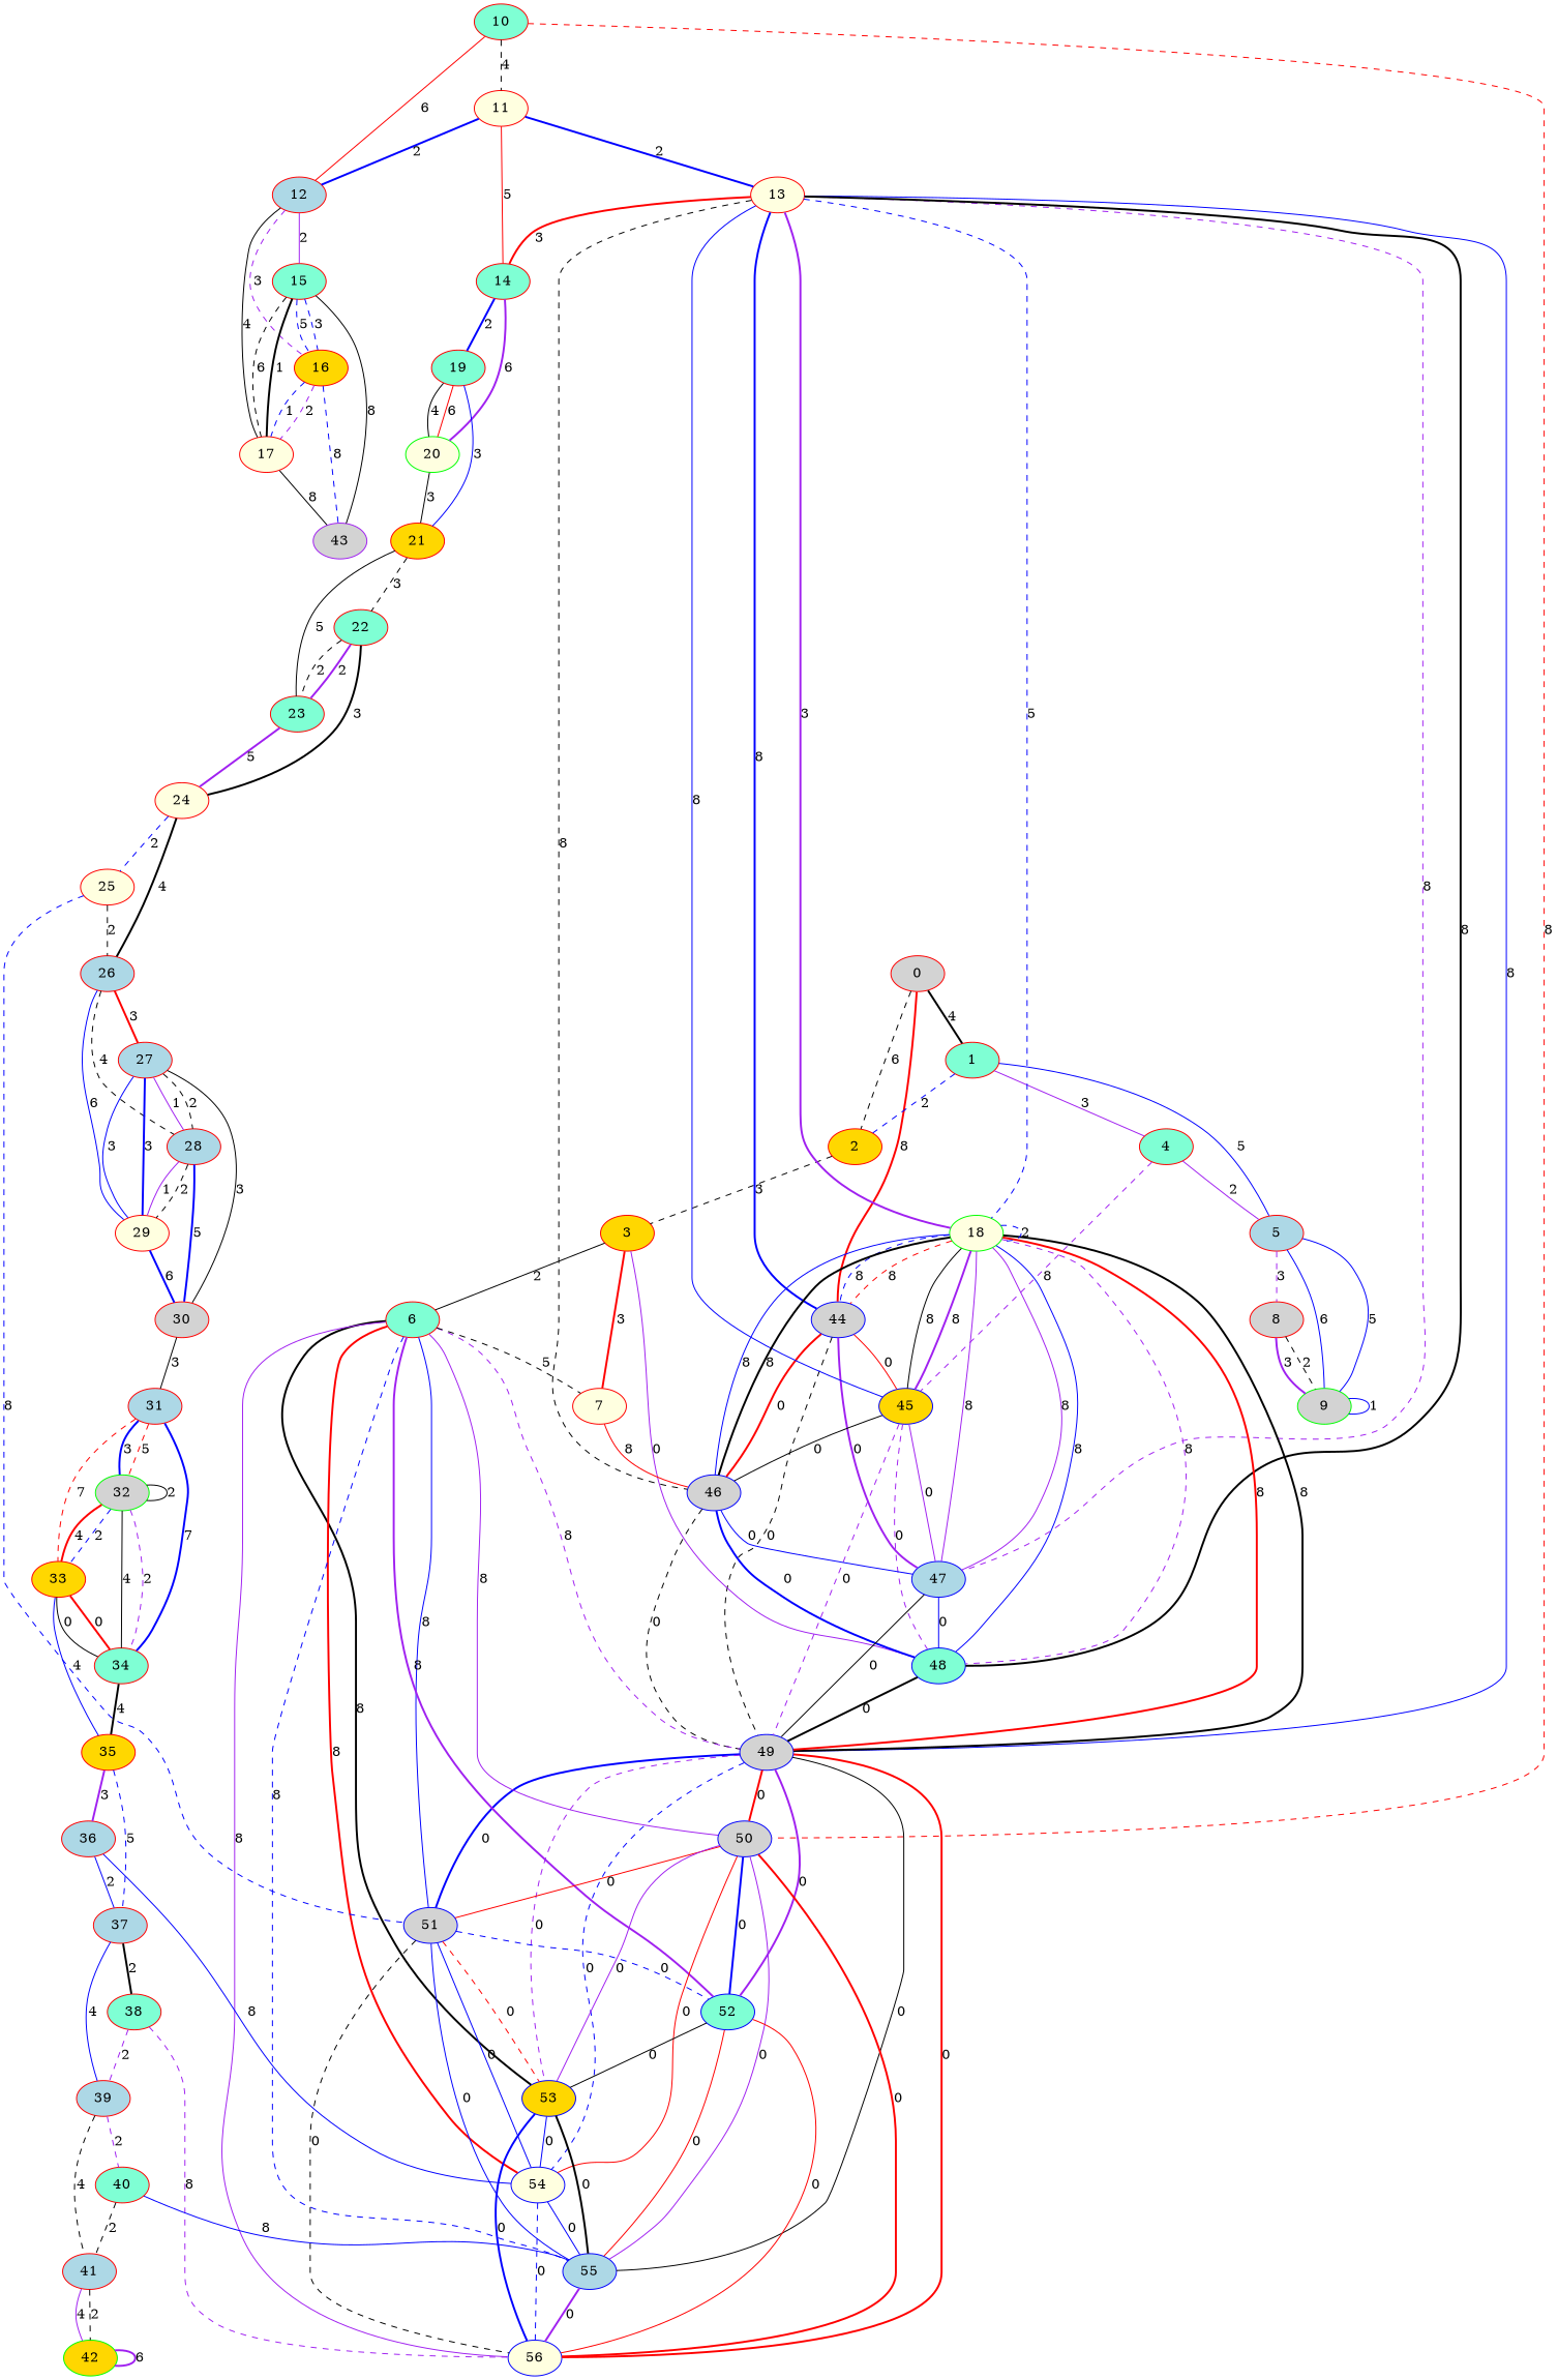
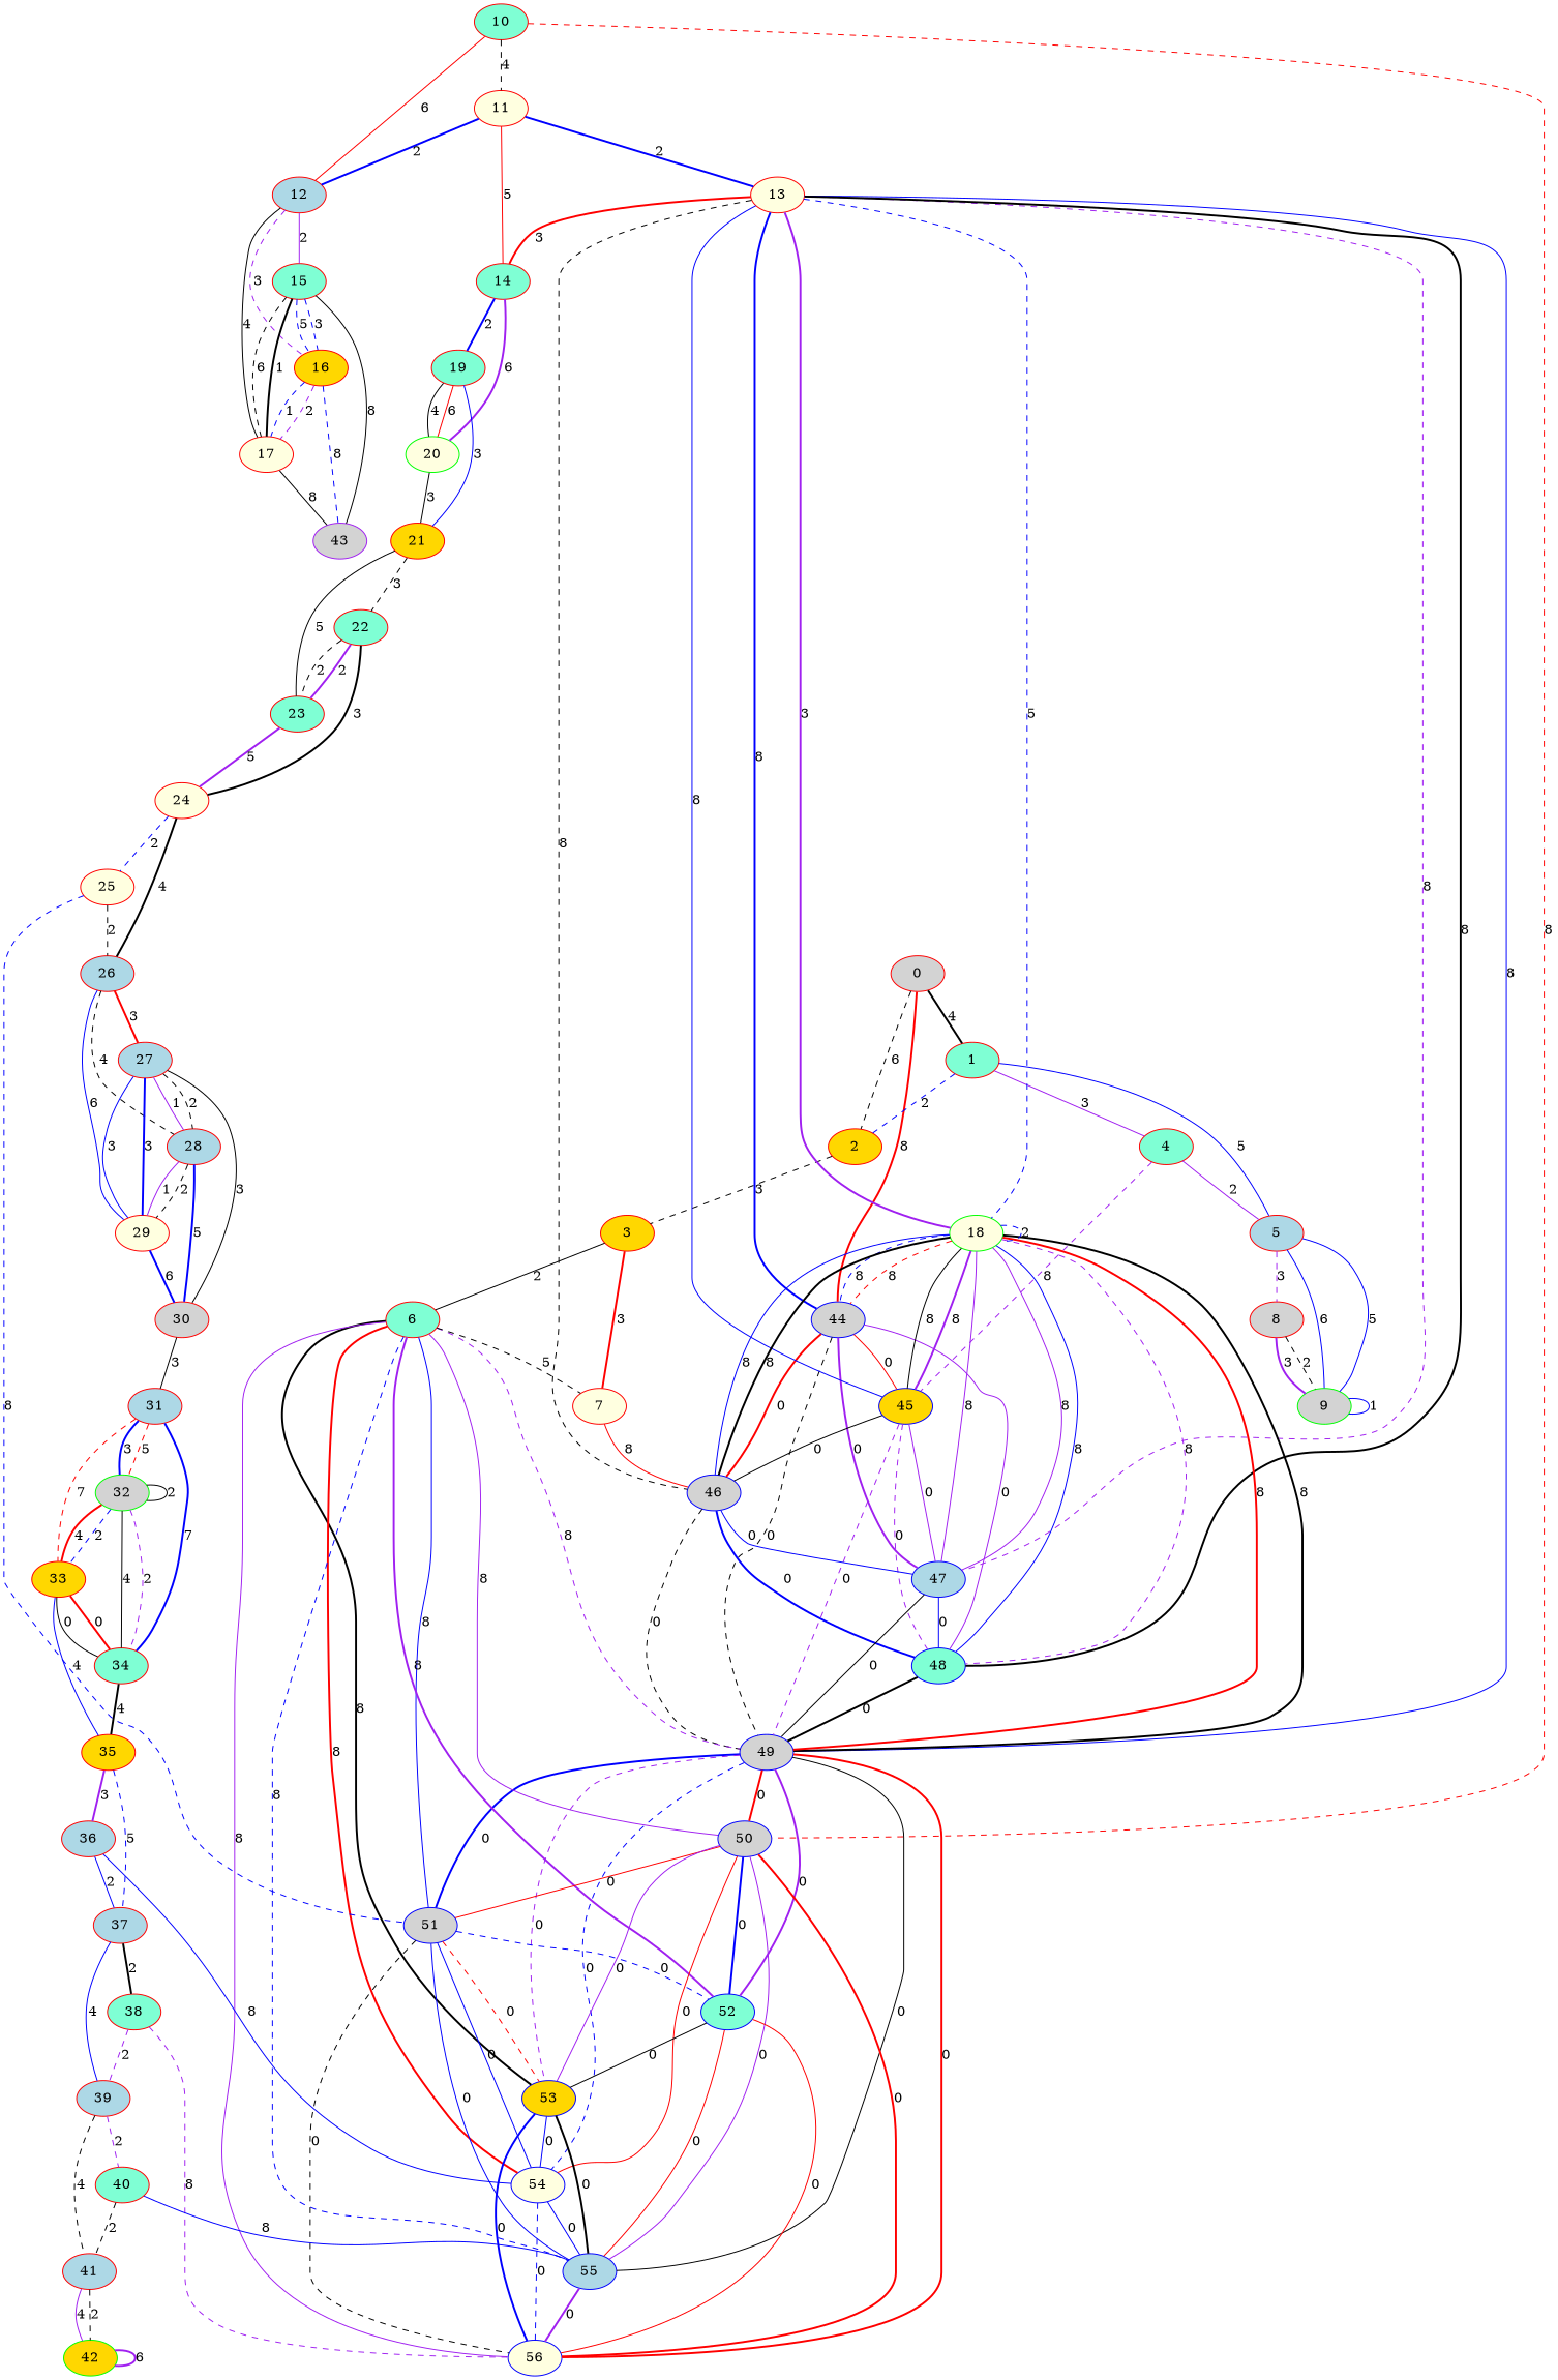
  graph {
    node [color=red fillcolor=aquamarine style=filled weight=1]
    edge [color=blue style=solid]
    0 [fillcolor=lightgrey]
    1
    2 [fillcolor=gold]
    44 [color=blue fillcolor=lightgrey weight=3]
    4
    5 [fillcolor=lightblue]
    3 [fillcolor=gold]
    45 [color=blue fillcolor=gold weight=3]
    49 [color=blue fillcolor=lightgrey weight=3]
    46 [color=blue fillcolor=lightgrey weight=3]
    47 [color=blue fillcolor=lightblue weight=3]
    48 [color=blue weight=3]
    8 [fillcolor=lightgrey]
    9 [color=green fillcolor=lightgrey weight=2]
    6
    7 [fillcolor=lightyellow]
    50 [color=blue fillcolor=lightgrey weight=3]
    51 [color=blue fillcolor=lightgrey weight=3]
    52 [color=blue weight=3]
    53 [color=blue fillcolor=gold weight=3]
    54 [color=blue fillcolor=lightyellow weight=3]
    55 [color=blue fillcolor=lightblue weight=3]
    56 [color=blue fillcolor=lightyellow weight=3]
    10
    11 [fillcolor=lightyellow]
    12 [fillcolor=lightblue]
    13 [fillcolor=lightyellow]
    14
    15
    16 [fillcolor=gold]
    17 [fillcolor=lightyellow]
    18 [color=green fillcolor=lightyellow weight=2]
    19
    20 [color=green fillcolor=lightyellow weight=2]
    43 [color=purple fillcolor=lightgrey weight=4]
    21 [fillcolor=gold]
    22
    23
    24 [fillcolor=lightyellow]
    25 [fillcolor=lightyellow]
    26 [fillcolor=lightblue]
    27 [fillcolor=lightblue]
    28 [fillcolor=lightblue]
    29 [fillcolor=lightyellow]
    30 [fillcolor=lightgrey]
    31 [fillcolor=lightblue]
    32 [color=green fillcolor=lightgrey weight=2]
    33 [fillcolor=gold]
    34
    35 [fillcolor=gold]
    36 [fillcolor=lightblue]
    37 [fillcolor=lightblue]
    38
    39 [fillcolor=lightblue]
    40
    41 [fillcolor=lightblue]
    42 [color=green fillcolor=gold weight=2]
    0 -- 1 [color=black label=4 style=bold]
    0 -- 2 [color=black label=6 style=dashed]
    0 -- 44 [color=red label=8 style=bold]
    1 -- 2 [label=2 style=dashed]
    1 -- 4 [color=purple label=3]
    1 -- 5 [label=5]
    2 -- 3 [color=black label=3 style=dashed]
    44 -- 45 [color=red label=0]
    44 -- 49 [color=black label=0 style=dashed]
    44 -- 46 [color=red label=0 style=bold]
    44 -- 47 [color=purple label=0 style=bold]
-   3 -- 48 [color=purple label=0]
+   44 -- 48 [color=purple label=0]
    4 -- 5 [color=purple label=2]
    4 -- 45 [color=purple label=8 style=dashed]
    5 -- 8 [color=purple label=3 style=dashed]
    5 -- 9 [label=5]
    5 -- 9 [label=6]
    3 -- 6 [color=black label=2]
    3 -- 7 [color=red label=3 style=bold]
    45 -- 49 [color=purple label=0 style=dashed]
    45 -- 46 [color=black label=0]
    45 -- 47 [color=purple label=0]
    45 -- 48 [color=purple label=0 style=dashed]
    49 -- 50 [color=red label=0 style=bold]
    49 -- 51 [label=0 style=bold]
    49 -- 52 [color=purple label=0 style=bold]
    49 -- 53 [color=purple label=0 style=dashed]
    49 -- 54 [label=0 style=dashed]
    49 -- 55 [color=black label=0]
    49 -- 56 [color=red label=0 style=bold]
    46 -- 49 [color=black label=0 style=dashed]
    46 -- 47 [label=0]
    46 -- 48 [label=0 style=bold]
    47 -- 49 [color=black label=0]
    47 -- 48 [label=0]
    48 -- 49 [color=black label=0 style=bold]
    8 -- 9 [color=black label=2 style=dashed]
    8 -- 9 [color=purple label=3 style=bold]
    9 -- 9 [label=1]
    6 -- 49 [color=purple label=8 style=dashed]
    6 -- 7 [color=black label=5 style=dashed]
    6 -- 50 [color=purple label=8]
    6 -- 51 [label=8]
    6 -- 52 [color=purple label=8 style=bold]
    6 -- 53 [color=black label=8 style=bold]
    6 -- 54 [color=red label=8 style=bold]
    6 -- 55 [label=8 style=dashed]
    6 -- 56 [color=purple label=8]
    7 -- 46 [color=red label=8]
    50 -- 51 [color=red label=0]
    50 -- 52 [label=0 style=bold]
    50 -- 53 [color=purple label=0]
    50 -- 54 [color=red label=0]
    50 -- 55 [color=purple label=0]
    50 -- 56 [color=red label=0 style=bold]
    51 -- 52 [label=0 style=dashed]
    51 -- 53 [color=red label=0 style=dashed]
    51 -- 54 [label=0]
    51 -- 55 [label=0]
    51 -- 56 [color=black label=0 style=dashed]
    52 -- 53 [color=black label=0]
    52 -- 55 [color=red label=0]
    52 -- 56 [color=red label=0]
    53 -- 54 [label=0]
    53 -- 55 [color=black label=0 style=bold]
    53 -- 56 [label=0 style=bold]
    54 -- 55 [label=0]
    54 -- 56 [label=0 style=dashed]
    55 -- 56 [color=purple label=0 style=bold]
    10 -- 50 [color=red label=8 style=dashed]
    10 -- 11 [color=black label=4 style=dashed]
    10 -- 12 [color=red label=6]
    11 -- 12 [label=2 style=bold]
    11 -- 13 [label=2 style=bold]
    11 -- 14 [color=red label=5]
    12 -- 15 [color=purple label=2]
    12 -- 16 [color=purple label=3 style=dashed]
    12 -- 17 [color=black label=4]
    13 -- 44 [label=8 style=bold]
    13 -- 45 [label=8]
    13 -- 49 [label=8]
    13 -- 46 [color=black label=8 style=dashed]
    13 -- 47 [color=purple label=8 style=dashed]
    13 -- 48 [color=black label=8 style=bold]
    13 -- 14 [color=red label=3 style=bold]
    13 -- 18 [label=5 style=dashed]
    13 -- 18 [color=purple label=3 style=bold]
    14 -- 19 [label=2 style=bold]
    14 -- 20 [color=purple label=6 style=bold]
    15 -- 16 [label=3 style=dashed]
    15 -- 16 [label=5 style=dashed]
    15 -- 17 [color=black label=1 style=bold]
    15 -- 17 [color=black label=6 style=dashed]
    15 -- 43 [color=black label=8]
    16 -- 17 [color=purple label=2 style=dashed]
    16 -- 17 [label=1 style=dashed]
    16 -- 43 [label=8 style=dashed]
    17 -- 43 [color=black label=8]
    18 -- 44 [label=8 style=dashed]
    18 -- 44 [color=red label=8 style=dashed]
    18 -- 45 [color=black label=8]
    18 -- 45 [color=purple label=8 style=bold]
    18 -- 49 [color=black label=8 style=bold]
    18 -- 49 [color=red label=8 style=bold]
    18 -- 46 [color=black label=8 style=bold]
    18 -- 46 [label=8]
    18 -- 47 [color=purple label=8]
    18 -- 47 [color=purple label=8]
    18 -- 48 [color=purple label=8 style=dashed]
    18 -- 48 [label=8]
    18 -- 18 [label=2 style=dashed]
    19 -- 20 [color=red label=6]
    19 -- 20 [color=black label=4]
    19 -- 21 [label=3]
    20 -- 21 [color=black label=3]
    21 -- 22 [color=black label=3 style=dashed]
    21 -- 23 [color=black label=5]
    22 -- 23 [color=purple label=2 style=bold]
    22 -- 23 [color=black label=2 style=dashed]
    22 -- 24 [color=black label=3 style=bold]
    23 -- 24 [color=purple label=5 style=bold]
    24 -- 25 [label=2 style=dashed]
    24 -- 26 [color=black label=4 style=bold]
    25 -- 51 [label=8 style=dashed]
    25 -- 26 [color=black label=2 style=dashed]
    26 -- 27 [color=red label=3 style=bold]
    26 -- 28 [color=black label=4 style=dashed]
    26 -- 29 [label=6]
    27 -- 28 [color=black label=2 style=dashed]
    27 -- 28 [color=purple label=1]
    27 -- 29 [label=3]
    27 -- 29 [label=3 style=bold]
    27 -- 30 [color=black label=3]
    28 -- 29 [color=purple label=1]
    28 -- 29 [color=black label=2 style=dashed]
    28 -- 30 [label=5 style=bold]
    29 -- 30 [label=6 style=bold]
    30 -- 31 [color=black label=3]
    31 -- 32 [label=3 style=bold]
    31 -- 32 [color=red label=5 style=dashed]
    31 -- 33 [color=red label=7 style=dashed]
    31 -- 34 [label=7 style=bold]
    32 -- 32 [color=black label=2]
    32 -- 33 [color=red label=4 style=bold]
    32 -- 33 [label=2 style=dashed]
    32 -- 34 [color=black label=4]
    32 -- 34 [color=purple label=2 style=dashed]
    33 -- 34 [color=black label=0]
    33 -- 34 [color=red label=0 style=bold]
    33 -- 35 [label=4]
    34 -- 35 [color=black label=4 style=bold]
    35 -- 36 [color=purple label=3 style=bold]
    35 -- 37 [label=5 style=dashed]
    36 -- 54 [label=8]
    36 -- 37 [label=2]
    37 -- 38 [color=black label=2 style=bold]
    37 -- 39 [label=4]
    38 -- 56 [color=purple label=8 style=dashed]
    38 -- 39 [color=purple label=2 style=dashed]
    39 -- 40 [color=purple label=2 style=dashed]
    39 -- 41 [color=black label=4 style=dashed]
    40 -- 55 [label=8]
    40 -- 41 [color=black label=2 style=dashed]
    41 -- 42 [color=black label=2 style=dashed]
    41 -- 42 [color=purple label=4]
    42 -- 42 [color=purple label=6 style=bold]
  }
